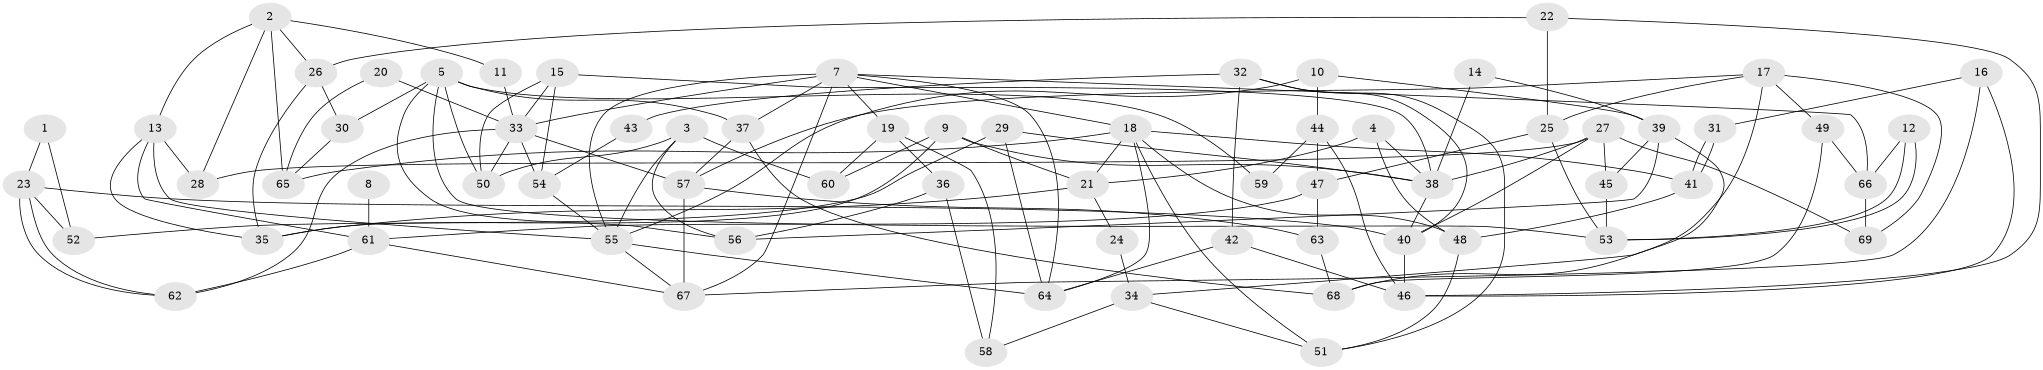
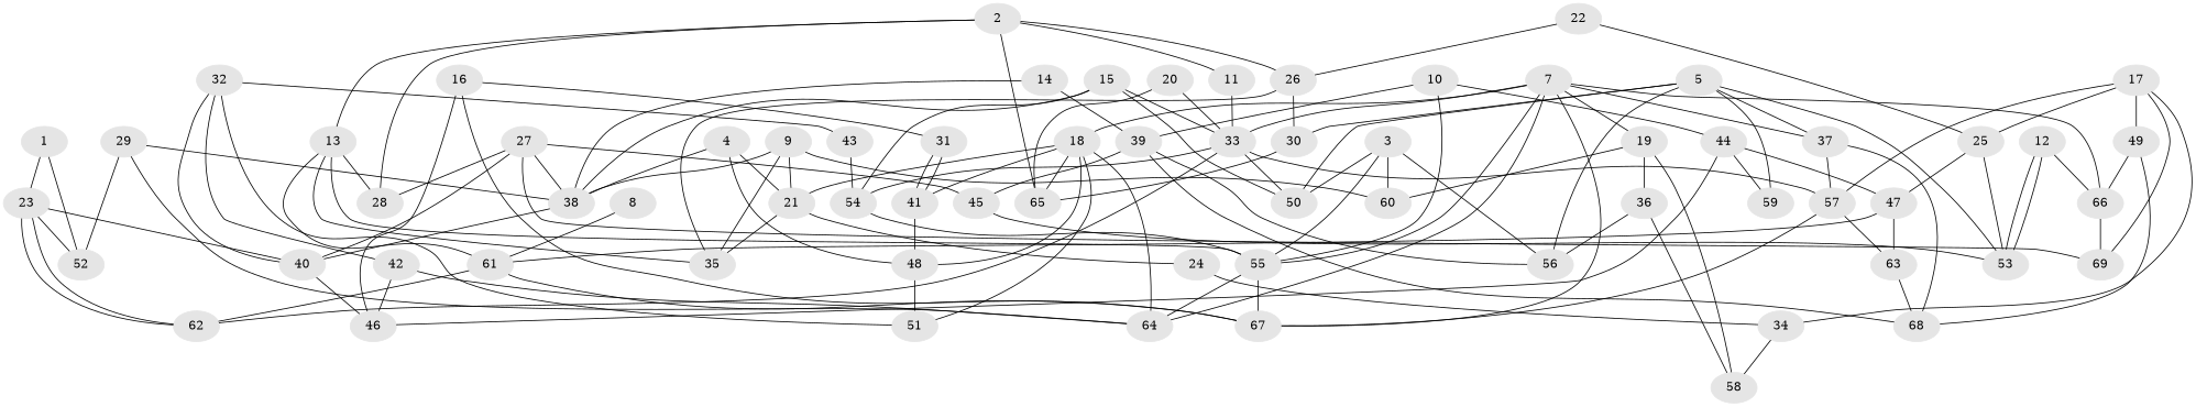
  graph {
    node [color=gray90 style=filled]
    1
    23
    52
    40
    62
    2
    11
    13
    26
    28
    65
    33
    55
    61
    35
    30
    3
    50
    56
    60
    4
    21
    38
    48
    24
    51
    5
    37
    53
    59
    57
    68
    8
    36
    58
    7
    18
    19
    64
    66
    67
    41
    54
    69
    9
    10
    39
    44
    45
    46
    47
    12
    14
    15
    16
    31
    17
    25
    34
    49
    20
    22
    63
    27
    29
    32
    42
    43
    1 -- 23
    1 -- 52
    23 -- 52
    23 -- 40
    23 -- 62
    23 -- 62
    40 -- 46
    2 -- 11
    2 -- 13
    2 -- 26
    2 -- 28
    2 -- 65
    11 -- 33
    13 -- 28
    13 -- 55
    13 -- 61
    13 -- 35
    26 -- 35
    26 -- 30
    33 -- 62
    33 -- 50
    33 -- 57
    33 -- 54
    55 -- 64
    55 -- 67
    61 -- 62
    61 -- 67
    30 -- 65
    3 -- 55
    3 -- 50
    3 -- 56
    3 -- 60
    4 -- 21
    4 -- 38
    4 -- 48
    21 -- 35
    21 -- 24
    38 -- 40
    48 -- 51
    24 -- 34
    5 -- 30
    5 -- 50
    5 -- 56
    5 -- 37
    5 -- 53
    5 -- 59
    37 -- 57
    37 -- 68
    57 -- 67
    57 -- 63
    8 -- 61
    36 -- 56
    36 -- 58
    7 -- 33
    7 -- 55
    7 -- 37
    7 -- 18
    7 -- 19
    7 -- 64
    7 -- 66
    7 -- 67
    18 -- 65
    18 -- 21
    18 -- 48
    18 -- 51
    18 -- 64
    18 -- 41
    19 -- 60
    19 -- 36
    19 -- 58
    66 -- 69
    41 -- 48
    54 -- 55
    9 -- 35
    9 -- 60
    9 -- 21
    9 -- 38
    10 -- 55
    10 -- 39
    10 -- 44
    39 -- 56
    39 -- 68
    39 -- 45
    44 -- 59
    44 -- 46
    44 -- 47
    45 -- 53
    47 -- 61
    47 -- 63
    12 -- 53
    12 -- 53
    12 -- 66
    14 -- 38
    14 -- 39
    15 -- 33
    15 -- 50
    15 -- 38
    15 -- 54
    16 -- 67
    16 -- 46
    16 -- 31
    31 -- 41
    31 -- 41
    17 -- 57
    17 -- 69
    17 -- 25
    17 -- 34
    17 -- 49
    25 -- 53
    25 -- 47
-   34 -- 51
    34 -- 58
    49 -- 68
    49 -- 66
    20 -- 65
    20 -- 33
    22 -- 26
-   22 -- 46
    22 -- 25
    63 -- 68
    27 -- 40
    27 -- 28
    27 -- 38
    27 -- 69
    27 -- 45
    29 -- 52
    29 -- 38
    29 -- 64
    32 -- 40
    32 -- 51
    32 -- 42
    32 -- 43
    42 -- 64
    42 -- 46
    43 -- 54
  }
